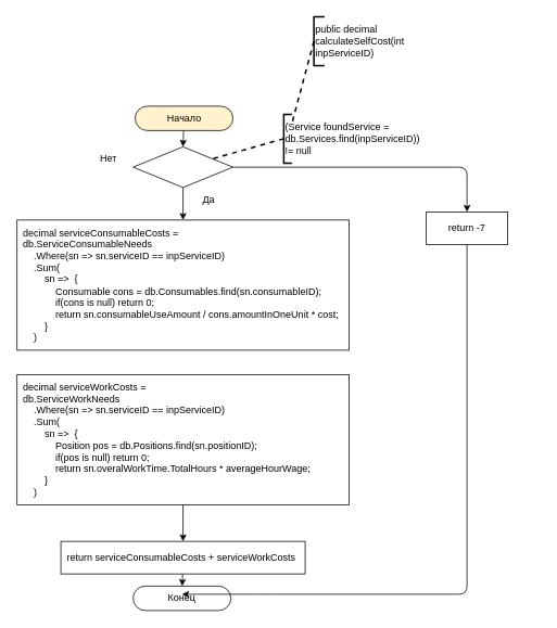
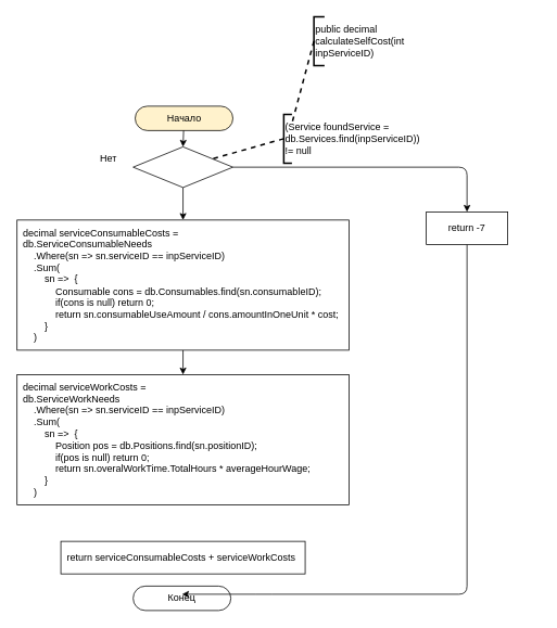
  <mxCell id="0" />
  <mxCell id="1" parent="0" />
  <mxCell id="2" style="edgeStyle=none;html=1;entryX=0.5;entryY=0;entryDx=0;entryDy=0;" edge="1" parent="1" source="10" target="8"><mxGeometry relative="1" as="geometry"><mxPoint x="226" y="380" as="sourcePoint" /></mxGeometry></mxCell>
  <mxCell id="3" value="Начало" style="rounded=1;whiteSpace=wrap;html=1;arcSize=50;fillColor=#fff2cc;" vertex="1" parent="1"><mxGeometry x="165.5" y="130" width="120" height="30" as="geometry" /></mxCell>
  <mxCell id="4" value="Конец" style="rounded=1;whiteSpace=wrap;html=1;arcSize=50;" vertex="1" parent="1"><mxGeometry x="163" y="720" width="120" height="30" as="geometry" /></mxCell>
  <mxCell id="5" value="" style="endArrow=none;dashed=1;html=1;strokeWidth=2;exitX=0;exitY=0.5;exitDx=0;exitDy=0;exitPerimeter=0;" edge="1" parent="1" source="6" target="12"><mxGeometry width="50" height="50" relative="1" as="geometry"><mxPoint x="145" y="140" as="sourcePoint" /><mxPoint x="328" y="110" as="targetPoint" /></mxGeometry></mxCell>
  <mxCell id="6" value="&lt;span style=&quot;color: rgb(0, 0, 0); text-align: center; text-wrap-mode: wrap;&quot;&gt;public decimal calculateSelfCost(int inpServiceID)&lt;/span&gt;" style="strokeWidth=2;html=1;shape=mxgraph.flowchart.annotation_1;align=left;pointerEvents=1;" vertex="1" parent="1"><mxGeometry x="385" y="20" width="13" height="60" as="geometry" /></mxCell>
+ <mxCell id="7" style="edgeStyle=none;html=1;entryX=0.5;entryY=0;entryDx=0;entryDy=0;" edge="1" parent="1" source="8" target="17"><mxGeometry relative="1" as="geometry" /></mxCell>
  <mxCell id="8" value="decimal serviceConsumableCosts =&#10;db.ServiceConsumableNeeds&#10;    .Where(sn =&gt; sn.serviceID == inpServiceID)&#10;    .Sum(&#10;        sn =&gt;  {&#10;            Consumable cons = db.Consumables.find(sn.consumableID);&#10;            if(cons is null) return 0;&#10;            return sn.consumableUseAmount / cons.amountInOneUnit * cost;&#10;        }&#10;    )" style="rounded=0;whiteSpace=wrap;align=left;spacing=8;labelBackgroundColor=none;fontColor=default;" vertex="1" parent="1"><mxGeometry x="20.44" y="270" width="407.63" height="160" as="geometry" /></mxCell>
  <mxCell id="9" value="" style="edgeStyle=none;html=1;entryX=0.5;entryY=0;entryDx=0;entryDy=0;" edge="1" parent="1" source="3" target="10"><mxGeometry relative="1" as="geometry"><mxPoint x="226" y="160" as="sourcePoint" /><mxPoint x="226" y="250" as="targetPoint" /></mxGeometry></mxCell>
  <mxCell id="10" value="" style="rhombus;whiteSpace=wrap;html=1;" vertex="1" parent="1"><mxGeometry x="163" y="180" width="122.5" height="50" as="geometry" /></mxCell>
  <mxCell id="11" value="" style="endArrow=none;dashed=1;html=1;strokeWidth=2;exitX=0;exitY=0.5;exitDx=0;exitDy=0;exitPerimeter=0;" edge="1" parent="1" source="12" target="10"><mxGeometry width="50" height="50" relative="1" as="geometry"><mxPoint x="173" y="268" as="sourcePoint" /><mxPoint x="298" y="262" as="targetPoint" /></mxGeometry></mxCell>
  <mxCell id="12" value="&lt;span style=&quot;color: rgb(0, 0, 0); text-align: center; text-wrap-mode: wrap;&quot;&gt;(Service foundService = db.Services.find(inpServiceID)) != null&lt;/span&gt;" style="strokeWidth=2;html=1;shape=mxgraph.flowchart.annotation_1;align=left;pointerEvents=1;" vertex="1" parent="1"><mxGeometry x="348" y="140" width="10" height="60" as="geometry" /></mxCell>
- <mxCell id="13" value="Да" style="text;html=1;align=center;verticalAlign=middle;whiteSpace=wrap;rounded=0;" vertex="1" parent="1"><mxGeometry x="225.5" y="230" width="60" height="30" as="geometry" /></mxCell>
  <mxCell id="14" value="Нет" style="text;html=1;align=center;verticalAlign=middle;whiteSpace=wrap;rounded=0;" vertex="1" parent="1"><mxGeometry x="103" y="180" width="60" height="30" as="geometry" /></mxCell>
  <mxCell id="15" style="edgeStyle=orthogonalEdgeStyle;html=1;exitX=0.5;exitY=1;exitDx=0;exitDy=0;" edge="1" parent="1" source="19"><mxGeometry relative="1" as="geometry"><mxPoint x="420" y="275" as="sourcePoint" /><mxPoint x="223" y="730" as="targetPoint" /><Array as="points"><mxPoint x="573" y="730" /><mxPoint x="324" y="730" /></Array></mxGeometry></mxCell>
- <mxCell id="16" style="edgeStyle=none;html=1;" edge="1" parent="1" source="17" target="21"><mxGeometry relative="1" as="geometry" /></mxCell>
  <mxCell id="17" value="decimal serviceWorkCosts =&#10;db.ServiceWorkNeeds&#10;    .Where(sn =&gt; sn.serviceID == inpServiceID)&#10;    .Sum(&#10;        sn =&gt;  {&#10;            Position pos = db.Positions.find(sn.positionID);&#10;            if(pos is null) return 0;&#10;            return sn.overalWorkTime.TotalHours * averageHourWage;&#10;        }&#10;    )" style="rounded=0;whiteSpace=wrap;align=left;spacing=8;labelBackgroundColor=none;fontColor=default;" vertex="1" parent="1"><mxGeometry x="20.44" y="460" width="407.63" height="160" as="geometry" /></mxCell>
  <mxCell id="18" value="" style="edgeStyle=orthogonalEdgeStyle;html=1;exitX=1;exitY=0.5;exitDx=0;exitDy=0;" edge="1" parent="1" source="10" target="19"><mxGeometry relative="1" as="geometry"><mxPoint x="281" y="205" as="sourcePoint" /><mxPoint x="573" y="750" as="targetPoint" /></mxGeometry></mxCell>
  <mxCell id="19" value="return -7" style="rounded=0;whiteSpace=wrap;html=1;" vertex="1" parent="1"><mxGeometry x="523" y="260" width="100" height="40" as="geometry" /></mxCell>
- <mxCell id="20" style="edgeStyle=none;html=1;" edge="1" parent="1" source="21" target="4"><mxGeometry relative="1" as="geometry" /></mxCell>
  <mxCell id="21" value="return&amp;nbsp;&lt;span style=&quot;color: rgb(0, 0, 0); text-align: left;&quot;&gt;serviceConsumableCosts&amp;nbsp;+&amp;nbsp;&lt;/span&gt;&lt;span style=&quot;color: rgb(0, 0, 0); text-align: left;&quot;&gt;serviceWorkCosts&amp;nbsp;&lt;/span&gt;" style="rounded=0;whiteSpace=wrap;html=1;" vertex="1" parent="1"><mxGeometry x="74.25" y="665" width="300" height="40" as="geometry" /></mxCell>
